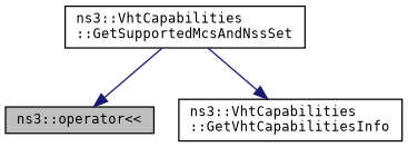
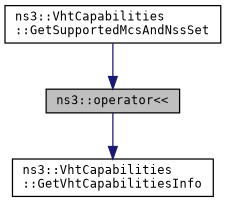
  digraph {
    fontname="DejaVu Sans Mono"
    rankdir=TB
    node [color=black fillcolor=white fontname="DejaVu Sans Mono" fontsize=10 shape=record style=filled]
    edge [color=midnightblue fontname="DejaVu Sans Mono" fontsize=10 labelfontname=Helvetica labelfontsize=10 style=solid]
    n1 [fillcolor=grey75 fontcolor=black height=0.2 label="ns3::operator\<\<" width=0.4]
    n2 [height=0.2 label="ns3::VhtCapabilities\l::GetVhtCapabilitiesInfo" width=0.4]
    n3 [height=0.2 label="ns3::VhtCapabilities\l::GetSupportedMcsAndNssSet" width=0.4]
-   n3 -> n2
+   n1 -> n2
    n3 -> n1
  }
